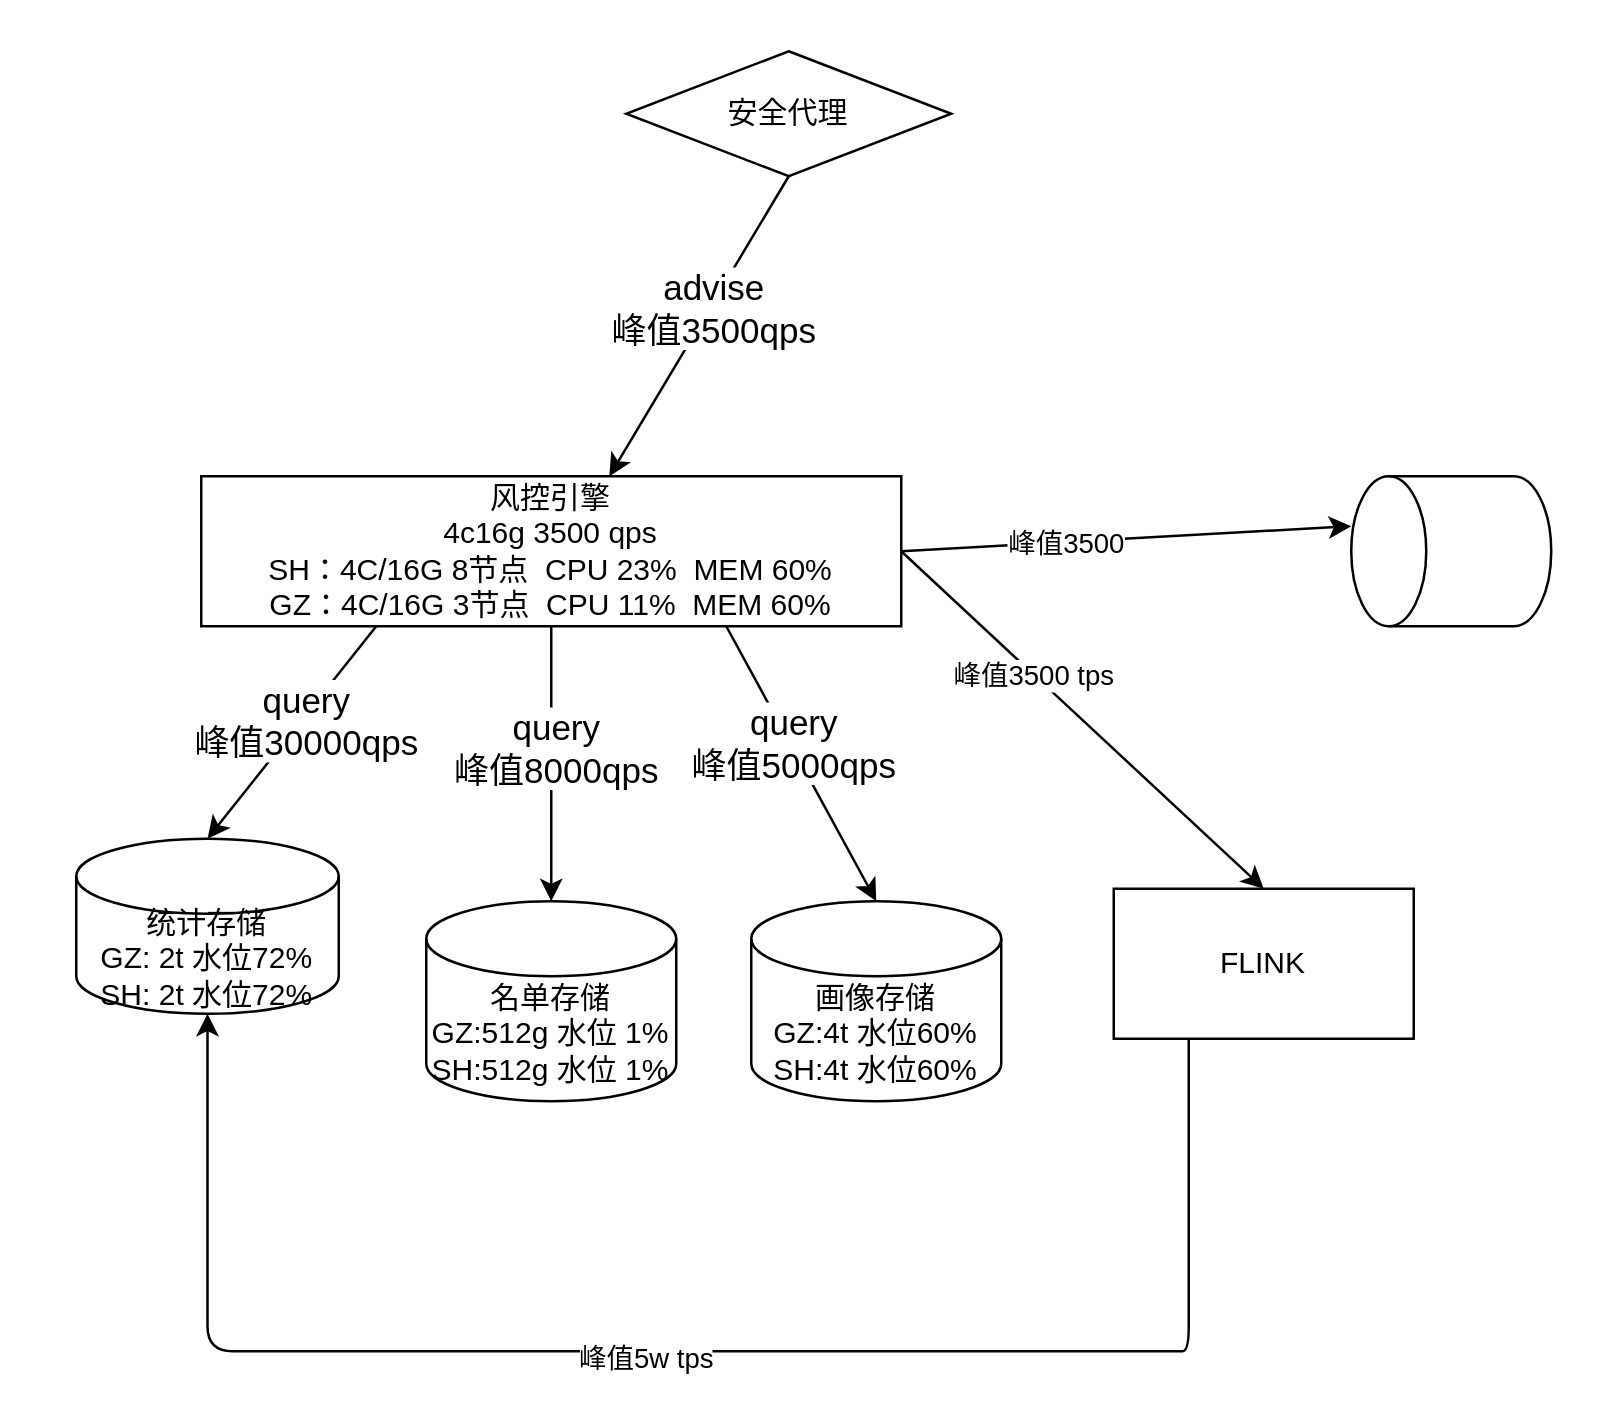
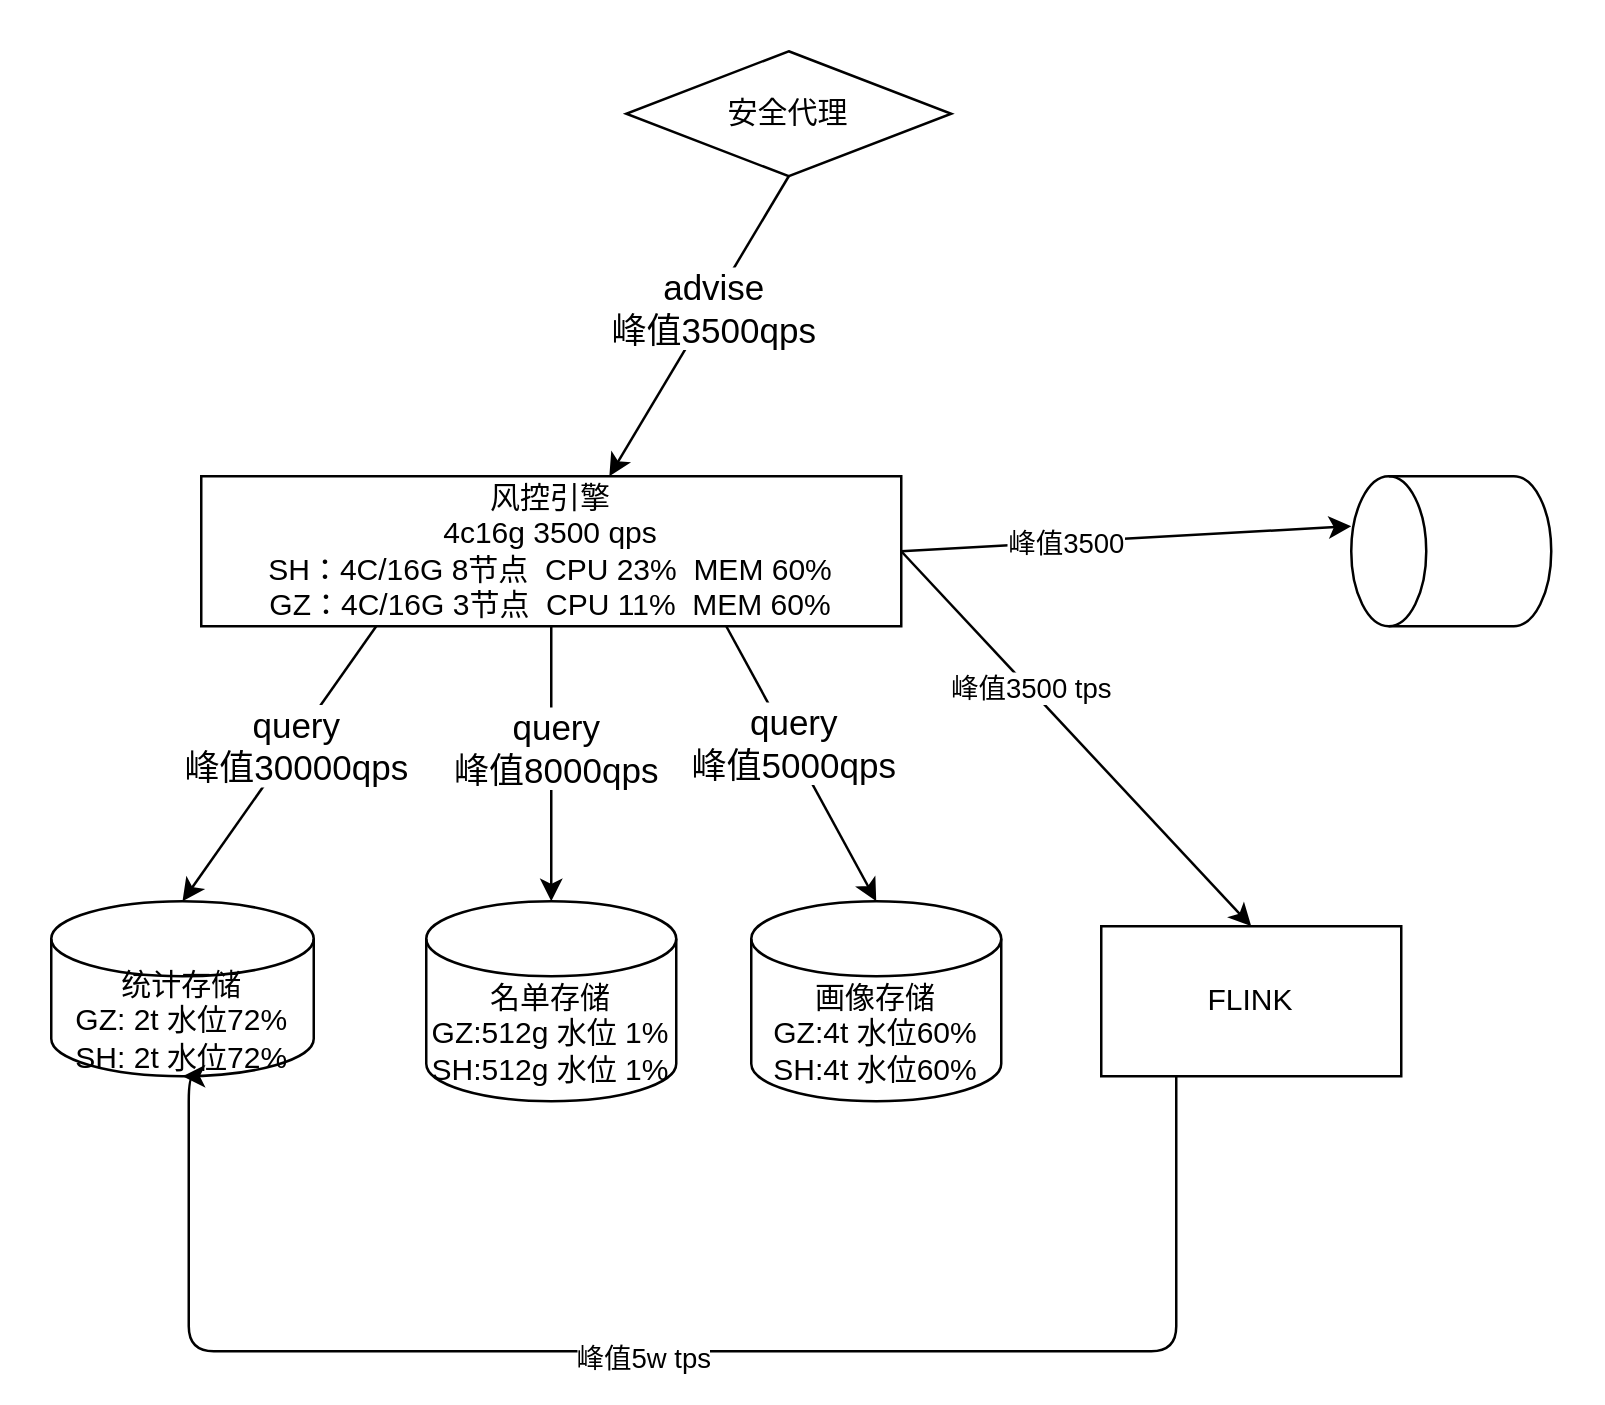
  <mxCell id="0" />
  <mxCell id="1" parent="0" />
  <mxCell id="2" value="安全代理" style="rhombus;whiteSpace=wrap;html=1;" parent="1" vertex="1"><mxGeometry x="250" y="20" width="130" height="50" as="geometry" /></mxCell>
  <mxCell id="3" value="风控引擎&lt;br&gt;4c16g 3500 qps&lt;br&gt;&lt;div&gt;SH：4C/16G 8节点&amp;nbsp; CPU 23%&amp;nbsp; MEM 60%&lt;/div&gt;&lt;div&gt;GZ：4C/16G 3节点&amp;nbsp; CPU 11%&amp;nbsp; MEM 60%&lt;/div&gt;" style="rounded=0;whiteSpace=wrap;html=1;" parent="1" vertex="1"><mxGeometry x="80" y="190" width="280" height="60" as="geometry" /></mxCell>
  <mxCell id="4" value="" style="endArrow=classic;html=1;exitX=0.5;exitY=1;exitDx=0;exitDy=0;entryX=0.583;entryY=0;entryDx=0;entryDy=0;entryPerimeter=0;" parent="1" source="2" target="3" edge="1"><mxGeometry width="50" height="50" relative="1" as="geometry"><mxPoint x="-20" y="130" as="sourcePoint" /><mxPoint x="30" y="80" as="targetPoint" /></mxGeometry></mxCell>
  <mxCell id="5" value="&lt;font style=&quot;font-size: 14px&quot;&gt;advise&lt;br&gt;峰值3500qps&lt;/font&gt;" style="edgeLabel;html=1;align=center;verticalAlign=middle;resizable=0;points=[];" parent="4" vertex="1" connectable="0"><mxGeometry x="-0.132" y="1" relative="1" as="geometry"><mxPoint as="offset" /></mxGeometry></mxCell>
- <mxCell id="6" value="统计存储&lt;br&gt;GZ: 2t 水位72%&lt;br&gt;SH: 2t 水位72%" style="shape=cylinder3;whiteSpace=wrap;html=1;boundedLbl=1;backgroundOutline=1;size=15;" parent="1" vertex="1"><mxGeometry x="30" y="335" width="105" height="70" as="geometry" /></mxCell>
+ <mxCell id="6" value="统计存储&lt;br&gt;GZ: 2t 水位72%&lt;br&gt;SH: 2t 水位72%" style="shape=cylinder3;whiteSpace=wrap;html=1;boundedLbl=1;backgroundOutline=1;size=15;" parent="1" vertex="1"><mxGeometry x="20" y="360" width="105" height="70" as="geometry" /></mxCell>
  <mxCell id="7" value="名单存储&lt;br&gt;GZ:512g 水位 1%&lt;br&gt;SH:512g 水位 1%" style="shape=cylinder3;whiteSpace=wrap;html=1;boundedLbl=1;backgroundOutline=1;size=15;" parent="1" vertex="1"><mxGeometry x="170" y="360" width="100" height="80" as="geometry" /></mxCell>
  <mxCell id="8" value="画像存储&lt;br&gt;GZ:4t 水位60%&lt;br&gt;SH:4t 水位60%" style="shape=cylinder3;whiteSpace=wrap;html=1;boundedLbl=1;backgroundOutline=1;size=15;" parent="1" vertex="1"><mxGeometry x="300" y="360" width="100" height="80" as="geometry" /></mxCell>
  <mxCell id="9" value="" style="endArrow=classic;html=1;exitX=0.25;exitY=1;exitDx=0;exitDy=0;entryX=0.5;entryY=0;entryDx=0;entryDy=0;entryPerimeter=0;" parent="1" source="3" target="6" edge="1"><mxGeometry width="50" height="50" relative="1" as="geometry"><mxPoint x="325" y="80" as="sourcePoint" /><mxPoint x="253.24" y="200" as="targetPoint" /></mxGeometry></mxCell>
  <mxCell id="10" value="&lt;font style=&quot;font-size: 14px&quot;&gt;query&lt;br&gt;峰值30000qps&lt;/font&gt;" style="edgeLabel;html=1;align=center;verticalAlign=middle;resizable=0;points=[];" parent="9" vertex="1" connectable="0"><mxGeometry x="-0.132" y="1" relative="1" as="geometry"><mxPoint as="offset" /></mxGeometry></mxCell>
  <mxCell id="11" value="" style="endArrow=classic;html=1;exitX=0.5;exitY=1;exitDx=0;exitDy=0;entryX=0.5;entryY=0;entryDx=0;entryDy=0;entryPerimeter=0;" parent="1" source="3" target="7" edge="1"><mxGeometry width="50" height="50" relative="1" as="geometry"><mxPoint x="160" y="260" as="sourcePoint" /><mxPoint x="120" y="370" as="targetPoint" /></mxGeometry></mxCell>
  <mxCell id="12" value="&lt;font style=&quot;font-size: 14px&quot;&gt;query&lt;br&gt;峰值8000qps&lt;/font&gt;" style="edgeLabel;html=1;align=center;verticalAlign=middle;resizable=0;points=[];" parent="11" vertex="1" connectable="0"><mxGeometry x="-0.132" y="1" relative="1" as="geometry"><mxPoint as="offset" /></mxGeometry></mxCell>
  <mxCell id="13" value="" style="endArrow=classic;html=1;exitX=0.75;exitY=1;exitDx=0;exitDy=0;entryX=0.5;entryY=0;entryDx=0;entryDy=0;entryPerimeter=0;" parent="1" source="3" target="8" edge="1"><mxGeometry width="50" height="50" relative="1" as="geometry"><mxPoint x="230" y="260" as="sourcePoint" /><mxPoint x="210" y="370" as="targetPoint" /></mxGeometry></mxCell>
  <mxCell id="14" value="&lt;font style=&quot;font-size: 14px&quot;&gt;query&lt;br&gt;峰值5000qps&lt;/font&gt;" style="edgeLabel;html=1;align=center;verticalAlign=middle;resizable=0;points=[];" parent="13" vertex="1" connectable="0"><mxGeometry x="-0.132" y="1" relative="1" as="geometry"><mxPoint as="offset" /></mxGeometry></mxCell>
  <mxCell id="15" value="" style="group" vertex="1" connectable="0" parent="1"><mxGeometry x="540" y="190" width="80" height="60" as="geometry" /></mxCell>
  <mxCell id="16" value="" style="shape=cylinder3;whiteSpace=wrap;html=1;boundedLbl=1;backgroundOutline=1;size=15;rotation=-90;" vertex="1" parent="15"><mxGeometry x="10" y="-10" width="60" height="80" as="geometry" /></mxCell>
- <mxCell id="17" value="FLINK" style="rounded=0;whiteSpace=wrap;html=1;" vertex="1" parent="1"><mxGeometry x="445" y="355" width="120" height="60" as="geometry" /></mxCell>
+ <mxCell id="17" value="FLINK" style="rounded=0;whiteSpace=wrap;html=1;" vertex="1" parent="1"><mxGeometry x="440" y="370" width="120" height="60" as="geometry" /></mxCell>
  <mxCell id="18" value="" style="endArrow=classic;html=1;exitX=1;exitY=0.5;exitDx=0;exitDy=0;entryX=0.5;entryY=0;entryDx=0;entryDy=0;" edge="1" parent="1" source="3" target="17"><mxGeometry width="50" height="50" relative="1" as="geometry"><mxPoint x="430" y="260" as="sourcePoint" /><mxPoint x="480" y="210" as="targetPoint" /></mxGeometry></mxCell>
  <mxCell id="19" value="峰值3500 tps" style="edgeLabel;html=1;align=center;verticalAlign=middle;resizable=0;points=[];" vertex="1" connectable="0" parent="18"><mxGeometry x="-0.269" relative="1" as="geometry"><mxPoint as="offset" /></mxGeometry></mxCell>
  <mxCell id="20" value="" style="endArrow=classic;html=1;exitX=0.25;exitY=1;exitDx=0;exitDy=0;edgeStyle=orthogonalEdgeStyle;entryX=0.5;entryY=1;entryDx=0;entryDy=0;entryPerimeter=0;" edge="1" parent="1" source="17" target="6"><mxGeometry width="50" height="50" relative="1" as="geometry"><mxPoint x="410" y="640" as="sourcePoint" /><mxPoint x="170" y="580" as="targetPoint" /><Array as="points"><mxPoint x="470" y="540" /><mxPoint x="75" y="540" /></Array></mxGeometry></mxCell>
  <mxCell id="21" value="峰值5w tps" style="edgeLabel;html=1;align=center;verticalAlign=middle;resizable=0;points=[];" vertex="1" connectable="0" parent="20"><mxGeometry x="0.051" y="2" relative="1" as="geometry"><mxPoint as="offset" /></mxGeometry></mxCell>
  <mxCell id="22" value="" style="endArrow=classic;html=1;exitX=1;exitY=0.5;exitDx=0;exitDy=0;entryX=0.667;entryY=0;entryDx=0;entryDy=0;entryPerimeter=0;" edge="1" parent="1" source="3" target="16"><mxGeometry width="50" height="50" relative="1" as="geometry"><mxPoint x="370" y="230" as="sourcePoint" /><mxPoint x="510" y="380" as="targetPoint" /></mxGeometry></mxCell>
  <mxCell id="23" value="峰值3500" style="edgeLabel;html=1;align=center;verticalAlign=middle;resizable=0;points=[];" vertex="1" connectable="0" parent="22"><mxGeometry x="-0.269" relative="1" as="geometry"><mxPoint as="offset" /></mxGeometry></mxCell>
